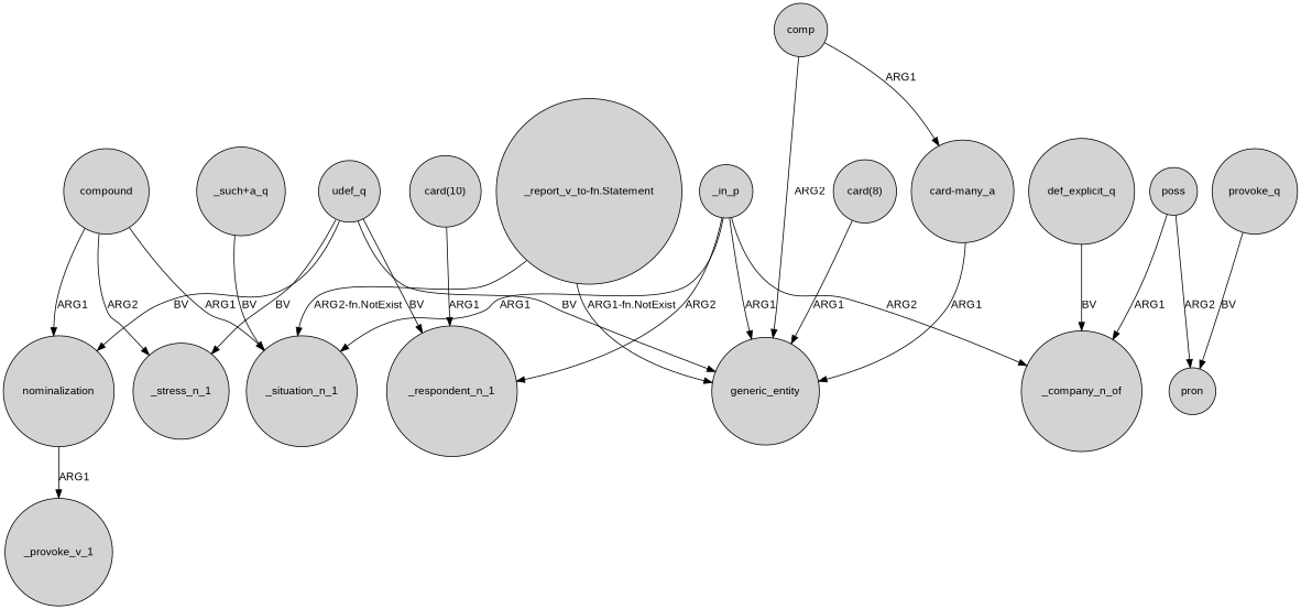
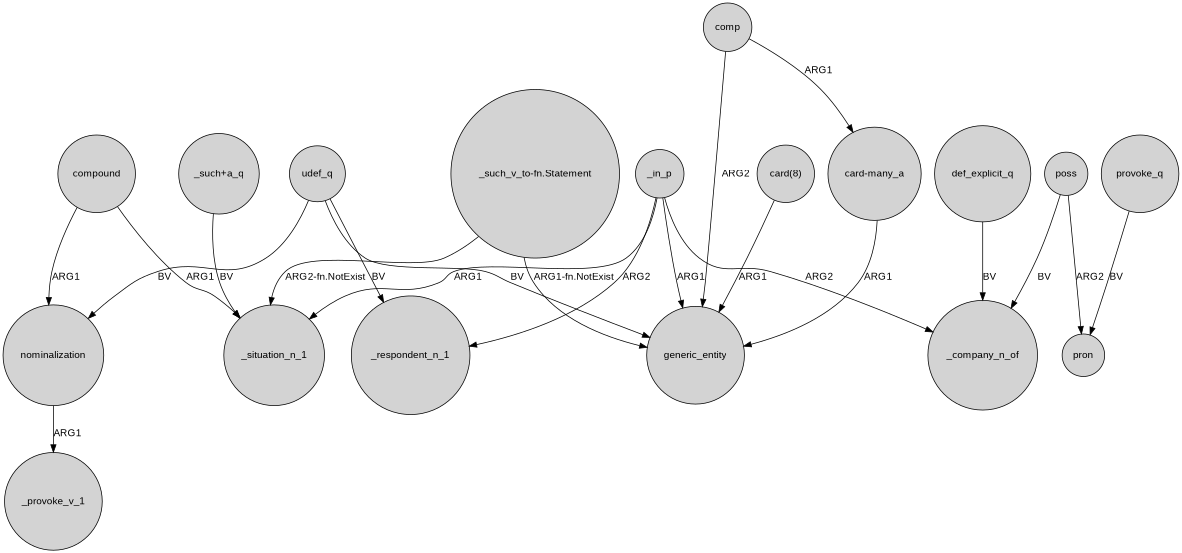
  digraph {
    fontname="Liberation Sans"
    node [fontname="Liberation Sans" shape=circle style=filled]
    edge [fontname="Liberation Sans"]
    nominalization
    _provoke_v_1
    udef_q
-   _stress_n_1
    generic_entity
    _respondent_n_1
-   "_report_v_to-fn.Statement"
+   "_report_v_to-fn.Statement" [label="_such_v_to-fn.Statement"]
    _situation_n_1
    poss
    pron
    _company_n_of
    n12 [label="card-many_a"]
    _in_p
    compound
    def_explicit_q
-   "card(10)"
    n17 [label=provoke_q]
    comp
    "_such+a_q"
    "card(8)"
    nominalization -> _provoke_v_1 [label=ARG1]
    udef_q -> nominalization [label=BV]
-   udef_q -> _stress_n_1 [label=BV]
    udef_q -> generic_entity [label=BV]
    udef_q -> _respondent_n_1 [label=BV]
    "_report_v_to-fn.Statement" -> generic_entity [label="ARG1-fn.NotExist"]
    "_report_v_to-fn.Statement" -> _situation_n_1 [label="ARG2-fn.NotExist"]
    poss -> pron [label=ARG2]
-   poss -> _company_n_of [label=ARG1]
+   poss -> _company_n_of [label=BV]
    n12 -> generic_entity [label=ARG1]
    _in_p -> generic_entity [label=ARG1]
    _in_p -> _respondent_n_1 [label=ARG2]
    _in_p -> _situation_n_1 [label=ARG1]
    _in_p -> _company_n_of [label=ARG2]
    compound -> nominalization [label=ARG1]
-   compound -> _stress_n_1 [label=ARG2]
    compound -> _situation_n_1 [label=ARG1]
    def_explicit_q -> _company_n_of [label=BV]
-   "card(10)" -> _respondent_n_1 [label=ARG1]
    n17 -> pron [label=BV]
    comp -> generic_entity [label=ARG2]
    comp -> n12 [label=ARG1]
    "_such+a_q" -> _situation_n_1 [label=BV]
    "card(8)" -> generic_entity [label=ARG1]
  }
